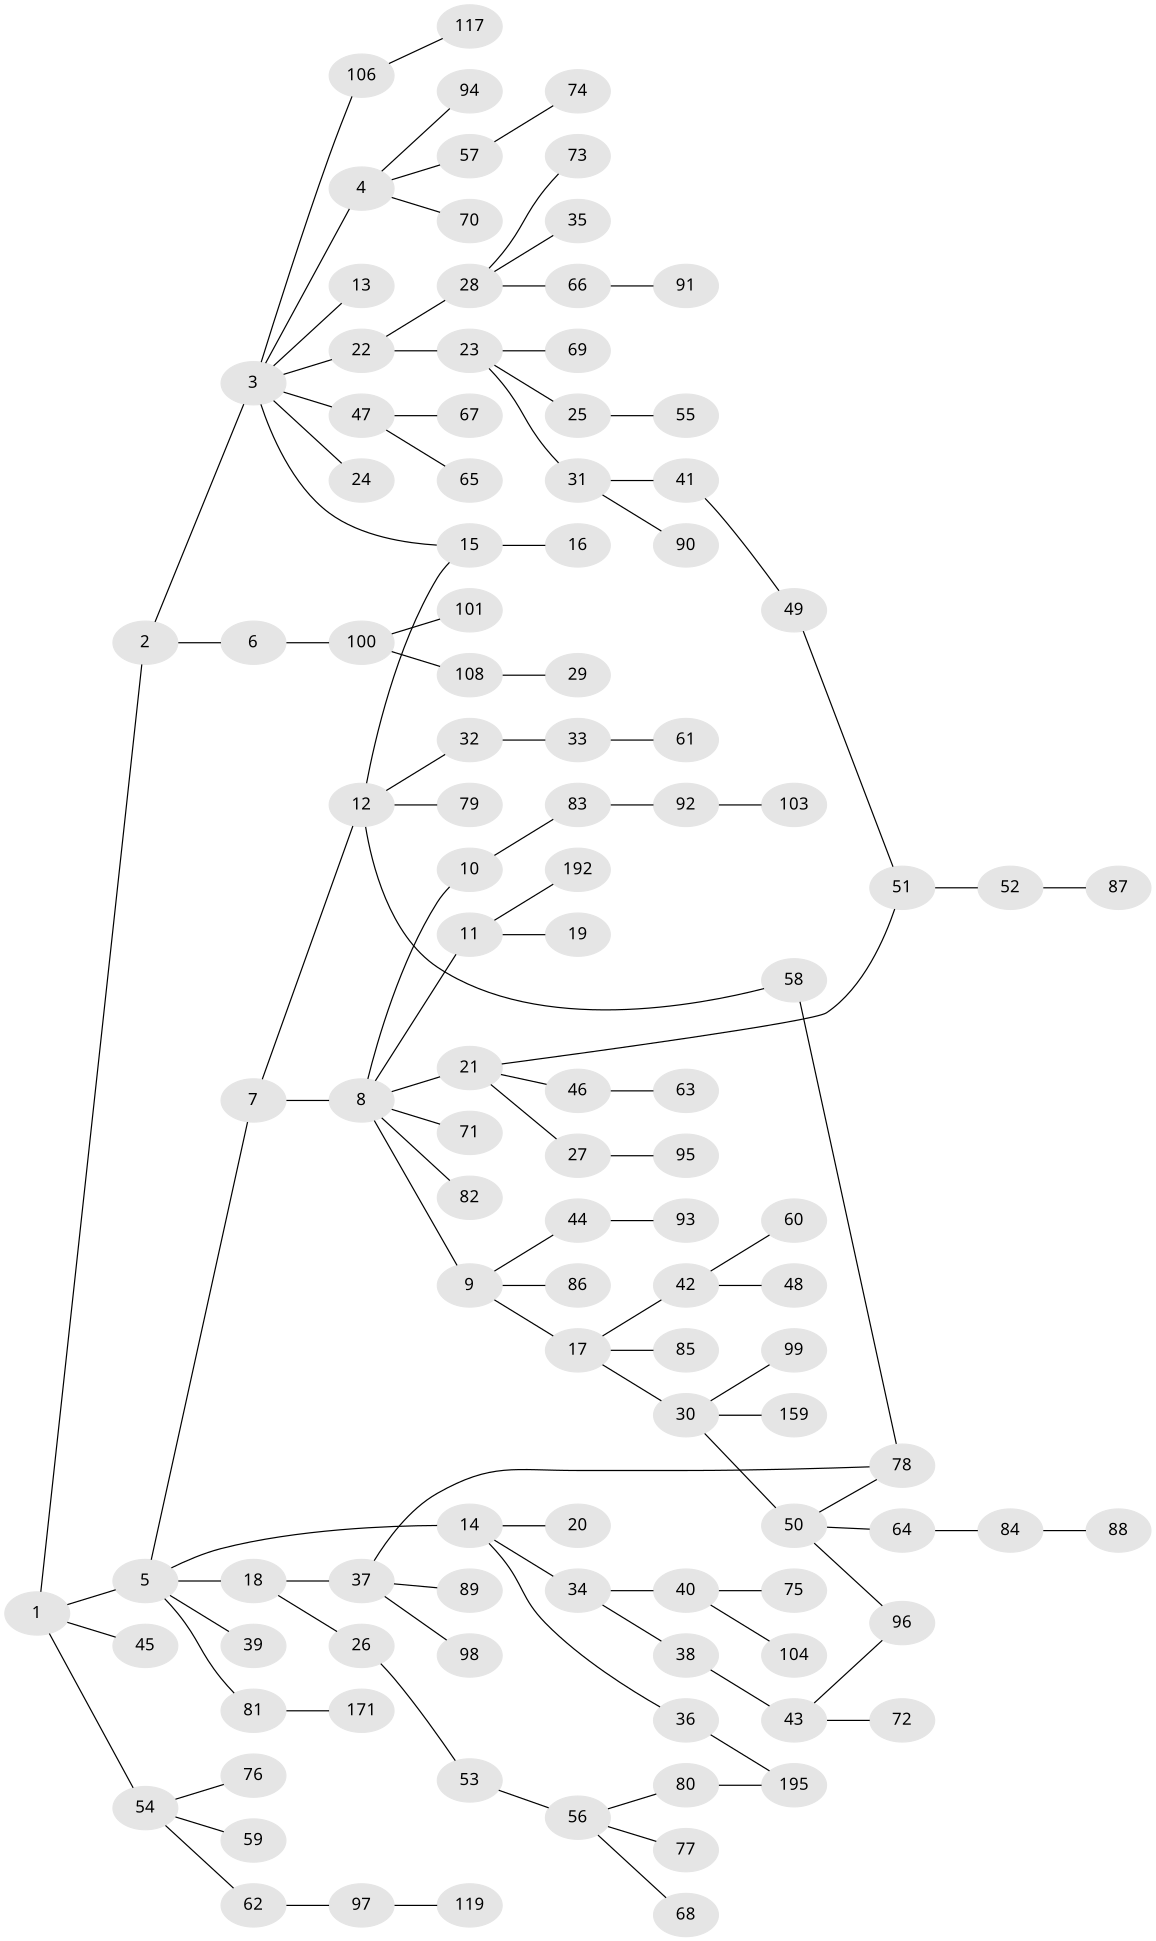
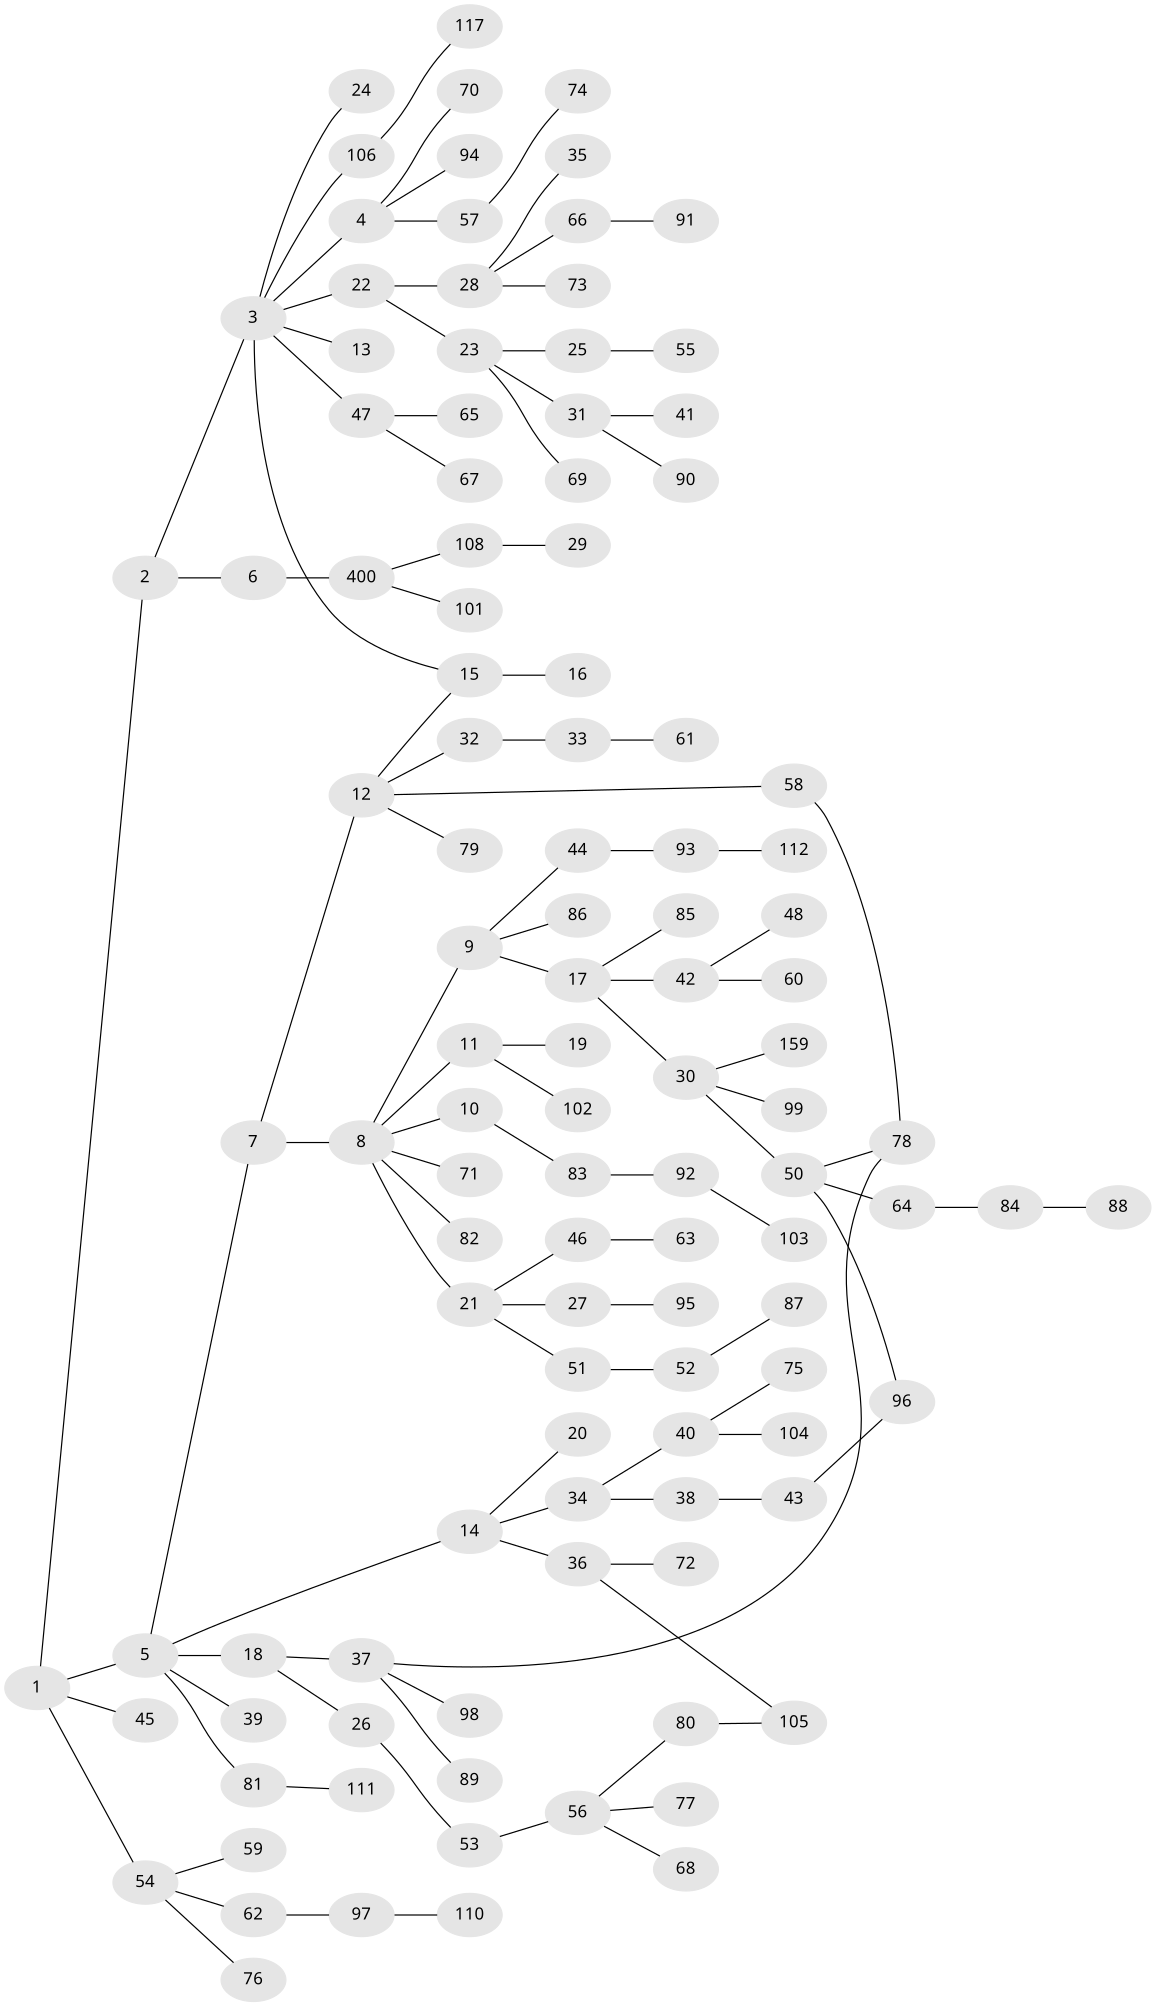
  graph {
    fontname="Noto Sans"
    rankdir=LR
    node [color=gray90 fontname="Noto Sans" style=filled]
    edge [fontname="Noto Sans"]
    1
    2
    5
    45
    54
    3
    6
    7
    14
    18
    39
    81
    59
    62
    76
    4
    13
    15
    22
    24
    47
    106
-   100
+   100 [label=400]
    57
    70
    94
    16
    23
    28
    65
    67
    n32 [label=117]
    74
    8
    12
    20
    34
    36
    26
    37
-   111 [label=171]
+   111
    101
    108
    9
    10
    11
    21
    71
    82
    32
    58
    79
    17
    44
    86
    83
    19
-   102 [label=192]
+   102
    27
    46
    51
    30
    42
    85
    93
    92
    33
    78
    38
    40
-   105 [label=195]
+   105
    50
    99
    n74 [label=159]
    48
    60
    53
    89
    98
    95
    63
    52
    25
    31
    69
    35
    66
    73
    55
    41
    90
    56
    91
    96
    64
-   49
    61
    43
    75
    104
    72
+   112
    84
    87
    68
    77
    80
    97
-   110 [label=119]
+   110
    88
    103
    29
    1 -- 2
    1 -- 5
    1 -- 45
    1 -- 54
    2 -- 3
    2 -- 6
    5 -- 7
    5 -- 14
    5 -- 18
    5 -- 39
    5 -- 81
    54 -- 59
    54 -- 62
    54 -- 76
    3 -- 4
    3 -- 13
    3 -- 15
    3 -- 22
    3 -- 24
    3 -- 47
    3 -- 106
    6 -- 100
    7 -- 8
    7 -- 12
    14 -- 20
    14 -- 34
    14 -- 36
    18 -- 26
    18 -- 37
    81 -- 111
    62 -- 97
    4 -- 57
    4 -- 70
    4 -- 94
    15 -- 16
    22 -- 23
    22 -- 28
    47 -- 65
    47 -- 67
    106 -- n32
    100 -- 101
    100 -- 108
    57 -- 74
    23 -- 25
    23 -- 31
    23 -- 69
    28 -- 35
    28 -- 66
    28 -- 73
    8 -- 9
    8 -- 10
    8 -- 11
    8 -- 21
    8 -- 71
    8 -- 82
    12 -- 15
    12 -- 32
    12 -- 58
    12 -- 79
    34 -- 38
    34 -- 40
    36 -- 105
    26 -- 53
    37 -- 78
    37 -- 89
    37 -- 98
    108 -- 29
    9 -- 17
    9 -- 44
    9 -- 86
    10 -- 83
    11 -- 19
    11 -- 102
    21 -- 27
    21 -- 46
    21 -- 51
    32 -- 33
    58 -- 78
    17 -- 30
    17 -- 42
    17 -- 85
    44 -- 93
    83 -- 92
    27 -- 95
    46 -- 63
    51 -- 52
    30 -- 50
    30 -- 99
    30 -- n74
    42 -- 48
    42 -- 60
+   93 -- 112
    92 -- 103
    33 -- 61
    38 -- 43
    40 -- 75
    40 -- 104
    50 -- 78
    50 -- 96
    50 -- 64
    53 -- 56
    52 -- 87
    25 -- 55
    31 -- 41
    31 -- 90
    66 -- 91
-   41 -- 49
    56 -- 68
    56 -- 77
    56 -- 80
    64 -- 84
-   49 -- 51
    43 -- 96
-   43 -- 72
+   36 -- 72
    84 -- 88
    80 -- 105
    97 -- 110
  }
